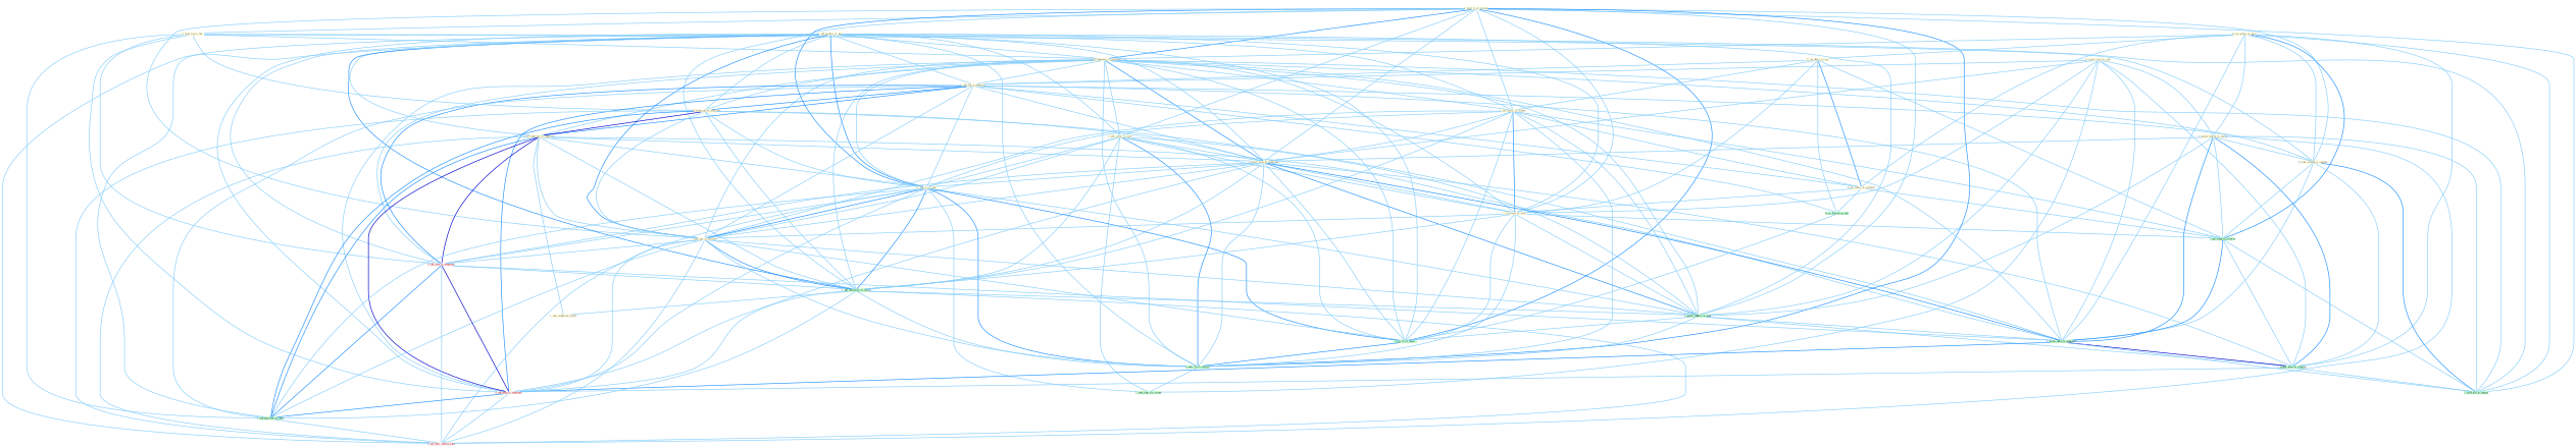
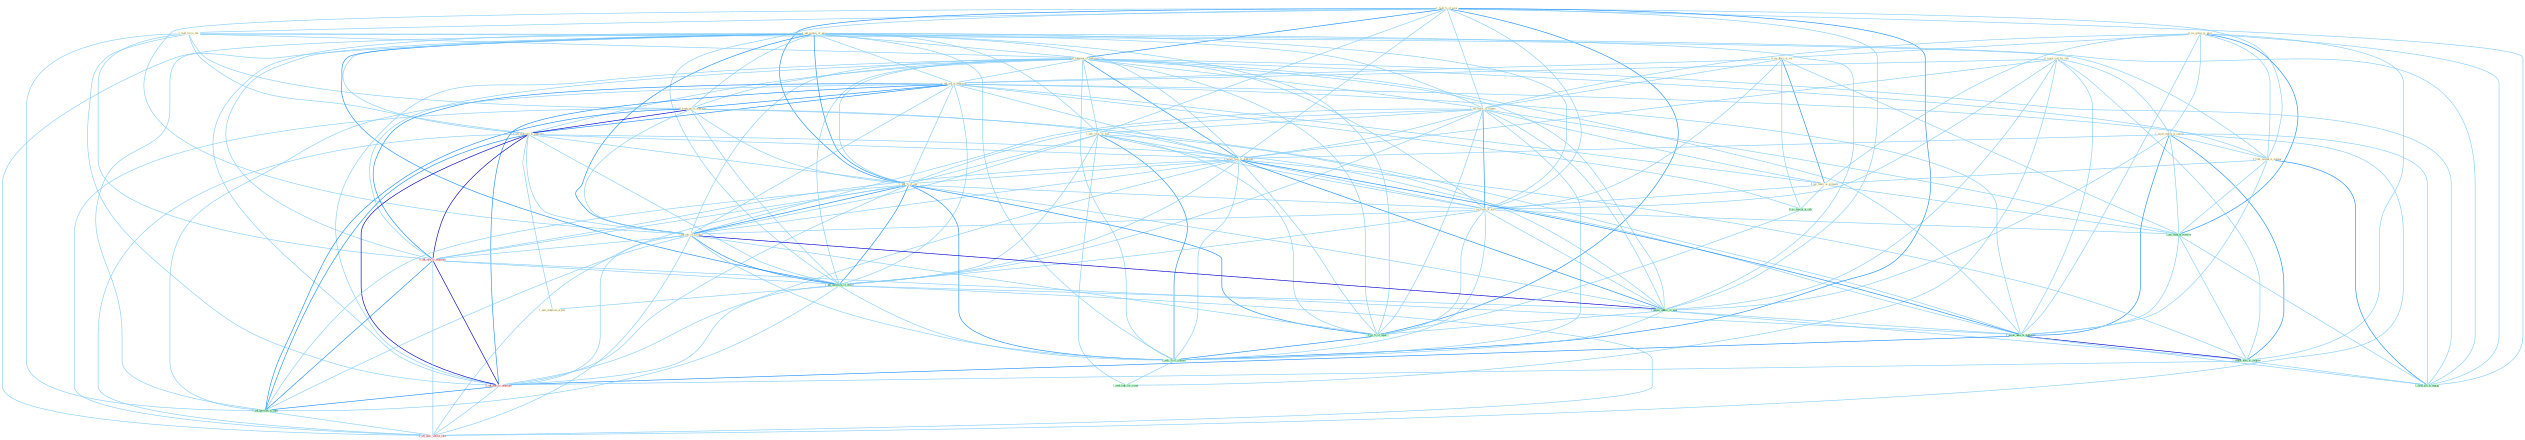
  graph {
    fontname="Liberation Serif"
    node [color="#ffffe0" fixedsize=true fontcolor="#8b7d6b" fontname="Liberation Serif" fontsize=4 shape=polygon style=filled]
    edge [color="#87cefa" fontname="Liberation Serif" w=1]
    "0_acquir_unit_for_cash " [height=.06 width=.5]
-   "1_hold_%_of_secur " [height=.06 width=.5 label="1_hold_%_of_product"]
+   "1_hold_%_of_secur " [height=.06 width=.5]
    "0_see_spring_in_glori " [height=.06 width=.5]
    "1_hold_kei_to_bid " [height=.06 width=.5]
    "1_sell_portion_of_issu " [height=.06 width=.5]
    "0_see_allianc_as_wai " [height=.06 width=.5]
    "1_hold_settlement_of_entitynam " [height=.06 width=.5]
    "1_sell_unit_as_entitynam " [height=.06 width=.5]
    "0_sell_headquart_to_entitynam " [height=.06 width=.5]
    "1_see_vision_of_system " [height=.06 width=.5]
    "0_see_return_as_compens " [height=.06 width=.5]
    "1_seek_repay_of_loan " [height=.06 width=.5]
    "0_sell_entitynam_to_entitynam " [height=.06 width=.5]
    "1_acquir_interest_in_market " [height=.06 width=.5]
    "0_hold_summit_in_summer " [height=.06 width=.5]
    "1_seen_entitynam_at_time " [height=.06 width=.5]
    "1_acquir_busi_of_entitynam " [height=.06 width=.5]
    "1_sell_%_of_unit " [height=.06 width=.5]
    "1_see_result_of_studi " [height=.06 width=.5]
    "1_sell_mix_of_product " [height=.06 width=.5]
    "0_sell_oper_to_entitynam " [color="#fff0f5" fontcolor="#b22222" height=.06 width=.5]
    "0_sell_stake_to_entitynam " [color="#fff0f5" fontcolor="#b22222" height=.06 width=.5]
    "0_sell_stock_without_hitch " [color="#fff0f5" fontcolor="#b22222" height=.06 width=.5]
    "1_acquir_million_of_asset " [color="#BDFCC9" fontcolor="#2f4f4f" height=.06 width=.5]
    "1_acquir_stake_in_entitynam " [color="#BDFCC9" fontcolor="#2f4f4f" height=.06 width=.5]
    "1_acquir_stake_in_compani " [color="#BDFCC9" fontcolor="#2f4f4f" height=.06 width=.5]
    "1_seek_help_for_owner " [color="#BDFCC9" fontcolor="#2f4f4f" height=.06 width=.5]
    "1_sell_othernum_of_model " [color="#BDFCC9" fontcolor="#2f4f4f" height=.06 width=.5]
    "1_us_%_of_capac " [color="#BDFCC9" fontcolor="#2f4f4f" height=.06 width=.5]
    "1_hold_job_in_manag " [color="#BDFCC9" fontcolor="#2f4f4f" height=.06 width=.5]
    "1_seek_%_of_concern " [color="#BDFCC9" fontcolor="#2f4f4f" height=.06 width=.5]
    "0_see_vaniti_in_everyon " [color="#BDFCC9" fontcolor="#2f4f4f" height=.06 width=.5]
    "1_sell_approach_to_client " [color="#BDFCC9" fontcolor="#2f4f4f" height=.06 width=.5]
    "0_us_deposit_as_cach " [color="#BDFCC9" fontcolor="#2f4f4f" height=.06 width=.5]
    subgraph sub_1 {
      "0_acquir_unit_for_cash "
      "1_hold_%_of_secur "
      "0_see_spring_in_glori "
      "1_hold_kei_to_bid "
      "1_sell_portion_of_issu "
      "0_see_allianc_as_wai "
      "1_hold_settlement_of_entitynam "
      "1_sell_unit_as_entitynam "
      "0_sell_headquart_to_entitynam "
      "1_see_vision_of_system "
      "0_see_return_as_compens "
      "1_seek_repay_of_loan "
      "0_sell_entitynam_to_entitynam "
      "1_acquir_interest_in_market "
      "0_hold_summit_in_summer "
      "1_seen_entitynam_at_time "
      "1_acquir_busi_of_entitynam "
      "1_sell_%_of_unit "
      "1_see_result_of_studi "
      "1_sell_mix_of_product "
    }
    subgraph sub_2 {
      "0_sell_oper_to_entitynam "
      "0_sell_stake_to_entitynam "
      "0_sell_stock_without_hitch "
    }
    "0_acquir_unit_for_cash " -- "1_sell_unit_as_entitynam "
    "0_acquir_unit_for_cash " -- "1_acquir_interest_in_market "
    "0_acquir_unit_for_cash " -- "1_acquir_busi_of_entitynam "
    "0_acquir_unit_for_cash " -- "1_see_result_of_studi "
    "0_acquir_unit_for_cash " -- "1_acquir_million_of_asset "
    "0_acquir_unit_for_cash " -- "1_acquir_stake_in_entitynam "
    "0_acquir_unit_for_cash " -- "1_acquir_stake_in_compani "
    "0_acquir_unit_for_cash " -- "1_seek_help_for_owner "
    "1_hold_%_of_secur " -- "1_hold_kei_to_bid "
    "1_hold_%_of_secur " -- "1_hold_settlement_of_entitynam " [color="#1e90ff" w=2]
    "1_hold_%_of_secur " -- "1_see_vision_of_system "
    "1_hold_%_of_secur " -- "1_seek_repay_of_loan "
    "1_hold_%_of_secur " -- "0_hold_summit_in_summer "
    "1_hold_%_of_secur " -- "1_acquir_busi_of_entitynam "
    "1_hold_%_of_secur " -- "1_sell_%_of_unit " [color="#1e90ff" w=2]
    "1_hold_%_of_secur " -- "1_see_result_of_studi "
    "1_hold_%_of_secur " -- "1_sell_mix_of_product "
    "1_hold_%_of_secur " -- "1_acquir_million_of_asset "
    "1_hold_%_of_secur " -- "1_sell_othernum_of_model "
    "1_hold_%_of_secur " -- "1_us_%_of_capac " [color="#1e90ff" w=2]
    "1_hold_%_of_secur " -- "1_hold_job_in_manag "
    "1_hold_%_of_secur " -- "1_seek_%_of_concern " [color="#1e90ff" w=2]
    "0_see_spring_in_glori " -- "0_see_allianc_as_wai "
-   "0_see_spring_in_glori " -- "1_hold_settlement_of_entitynam "
+   "0_see_spring_in_glori " -- "1_see_vision_of_system "
    "0_see_spring_in_glori " -- "0_see_return_as_compens "
    "0_see_spring_in_glori " -- "1_acquir_interest_in_market "
    "0_see_spring_in_glori " -- "0_hold_summit_in_summer "
    "0_see_spring_in_glori " -- "1_acquir_stake_in_entitynam "
    "0_see_spring_in_glori " -- "1_acquir_stake_in_compani "
    "0_see_spring_in_glori " -- "1_hold_job_in_manag "
    "0_see_spring_in_glori " -- "0_see_vaniti_in_everyon " [color="#1e90ff" w=2]
    "1_hold_kei_to_bid " -- "1_hold_settlement_of_entitynam "
    "1_hold_kei_to_bid " -- "0_sell_headquart_to_entitynam "
+   "1_hold_kei_to_bid " -- "0_sell_entitynam_to_entitynam "
    "1_hold_kei_to_bid " -- "0_hold_summit_in_summer "
    "1_hold_kei_to_bid " -- "0_sell_oper_to_entitynam "
    "1_hold_kei_to_bid " -- "0_sell_stake_to_entitynam "
    "1_hold_kei_to_bid " -- "1_hold_job_in_manag "
    "1_hold_kei_to_bid " -- "1_sell_approach_to_client "
    "1_sell_portion_of_issu " -- "1_hold_settlement_of_entitynam "
    "1_sell_portion_of_issu " -- "1_sell_unit_as_entitynam "
    "1_sell_portion_of_issu " -- "0_sell_headquart_to_entitynam "
    "1_sell_portion_of_issu " -- "1_see_vision_of_system "
    "1_sell_portion_of_issu " -- "1_seek_repay_of_loan "
    "1_sell_portion_of_issu " -- "0_sell_entitynam_to_entitynam "
    "1_sell_portion_of_issu " -- "1_acquir_busi_of_entitynam "
    "1_sell_portion_of_issu " -- "1_sell_%_of_unit " [color="#1e90ff" w=2]
    "1_sell_portion_of_issu " -- "1_see_result_of_studi "
    "1_sell_portion_of_issu " -- "1_sell_mix_of_product " [color="#1e90ff" w=2]
    "1_sell_portion_of_issu " -- "0_sell_oper_to_entitynam "
    "1_sell_portion_of_issu " -- "0_sell_stake_to_entitynam "
    "1_sell_portion_of_issu " -- "0_sell_stock_without_hitch "
    "1_sell_portion_of_issu " -- "1_acquir_million_of_asset "
    "1_sell_portion_of_issu " -- "1_sell_othernum_of_model " [color="#1e90ff" w=2]
    "1_sell_portion_of_issu " -- "1_us_%_of_capac "
    "1_sell_portion_of_issu " -- "1_seek_%_of_concern "
    "1_sell_portion_of_issu " -- "1_sell_approach_to_client "
    "0_see_allianc_as_wai " -- "1_sell_unit_as_entitynam "
    "0_see_allianc_as_wai " -- "1_see_vision_of_system "
    "0_see_allianc_as_wai " -- "0_see_return_as_compens " [color="#1e90ff" w=2]
    "0_see_allianc_as_wai " -- "1_see_result_of_studi "
    "0_see_allianc_as_wai " -- "0_see_vaniti_in_everyon "
    "0_see_allianc_as_wai " -- "0_us_deposit_as_cach "
    "1_hold_settlement_of_entitynam " -- "1_sell_unit_as_entitynam "
    "1_hold_settlement_of_entitynam " -- "0_sell_headquart_to_entitynam "
    "1_hold_settlement_of_entitynam " -- "1_see_vision_of_system "
    "1_hold_settlement_of_entitynam " -- "1_seek_repay_of_loan "
    "1_hold_settlement_of_entitynam " -- "0_sell_entitynam_to_entitynam "
    "1_hold_settlement_of_entitynam " -- "0_hold_summit_in_summer "
    "1_hold_settlement_of_entitynam " -- "1_acquir_busi_of_entitynam " [color="#1e90ff" w=2]
    "1_hold_settlement_of_entitynam " -- "1_sell_%_of_unit "
    "1_hold_settlement_of_entitynam " -- "1_see_result_of_studi "
    "1_hold_settlement_of_entitynam " -- "1_sell_mix_of_product "
    "1_hold_settlement_of_entitynam " -- "0_sell_oper_to_entitynam "
    "1_hold_settlement_of_entitynam " -- "0_sell_stake_to_entitynam "
    "1_hold_settlement_of_entitynam " -- "1_acquir_million_of_asset "
    "1_hold_settlement_of_entitynam " -- "1_acquir_stake_in_entitynam "
    "1_hold_settlement_of_entitynam " -- "1_sell_othernum_of_model "
    "1_hold_settlement_of_entitynam " -- "1_us_%_of_capac "
    "1_hold_settlement_of_entitynam " -- "1_hold_job_in_manag "
    "1_hold_settlement_of_entitynam " -- "1_seek_%_of_concern "
    "1_sell_unit_as_entitynam " -- "0_sell_headquart_to_entitynam " [color="#1e90ff" w=2]
    "1_sell_unit_as_entitynam " -- "0_see_return_as_compens "
    "1_sell_unit_as_entitynam " -- "0_sell_entitynam_to_entitynam " [color="#1e90ff" w=2]
    "1_sell_unit_as_entitynam " -- "1_acquir_busi_of_entitynam "
    "1_sell_unit_as_entitynam " -- "1_sell_%_of_unit "
    "1_sell_unit_as_entitynam " -- "1_sell_mix_of_product "
    "1_sell_unit_as_entitynam " -- "0_sell_oper_to_entitynam " [color="#1e90ff" w=2]
    "1_sell_unit_as_entitynam " -- "0_sell_stake_to_entitynam " [color="#1e90ff" w=2]
    "1_sell_unit_as_entitynam " -- "0_sell_stock_without_hitch "
    "1_sell_unit_as_entitynam " -- "1_acquir_stake_in_entitynam "
+   "1_sell_unit_as_entitynam " -- "1_sell_othernum_of_model "
    "1_sell_unit_as_entitynam " -- "1_sell_approach_to_client "
    "1_sell_unit_as_entitynam " -- "0_us_deposit_as_cach "
    "0_sell_headquart_to_entitynam " -- "0_sell_entitynam_to_entitynam " [color="#0000cd" w=3]
    "0_sell_headquart_to_entitynam " -- "1_acquir_busi_of_entitynam "
    "0_sell_headquart_to_entitynam " -- "1_sell_%_of_unit "
    "0_sell_headquart_to_entitynam " -- "1_sell_mix_of_product "
    "0_sell_headquart_to_entitynam " -- "0_sell_stock_without_hitch "
    "0_sell_headquart_to_entitynam " -- "1_acquir_stake_in_entitynam "
    "0_sell_headquart_to_entitynam " -- "1_sell_othernum_of_model "
    "0_sell_headquart_to_entitynam " -- "1_sell_approach_to_client " [color="#1e90ff" w=2]
    "1_see_vision_of_system " -- "0_see_return_as_compens "
+   "1_see_vision_of_system " -- "1_seek_repay_of_loan "
    "1_see_vision_of_system " -- "1_acquir_busi_of_entitynam "
    "1_see_vision_of_system " -- "1_sell_%_of_unit "
    "1_see_vision_of_system " -- "1_see_result_of_studi " [color="#1e90ff" w=2]
    "1_see_vision_of_system " -- "1_sell_mix_of_product "
    "1_see_vision_of_system " -- "1_acquir_million_of_asset "
    "1_see_vision_of_system " -- "1_sell_othernum_of_model "
    "1_see_vision_of_system " -- "1_us_%_of_capac "
    "1_see_vision_of_system " -- "1_seek_%_of_concern "
    "1_see_vision_of_system " -- "0_see_vaniti_in_everyon "
    "0_see_return_as_compens " -- "1_see_result_of_studi "
    "0_see_return_as_compens " -- "0_see_vaniti_in_everyon "
    "0_see_return_as_compens " -- "0_us_deposit_as_cach "
    "1_seek_repay_of_loan " -- "1_acquir_busi_of_entitynam "
    "1_seek_repay_of_loan " -- "1_sell_%_of_unit "
    "1_seek_repay_of_loan " -- "1_see_result_of_studi "
    "1_seek_repay_of_loan " -- "1_sell_mix_of_product "
    "1_seek_repay_of_loan " -- "1_acquir_million_of_asset "
    "1_seek_repay_of_loan " -- "1_seek_help_for_owner "
    "1_seek_repay_of_loan " -- "1_sell_othernum_of_model "
    "1_seek_repay_of_loan " -- "1_us_%_of_capac "
    "1_seek_repay_of_loan " -- "1_seek_%_of_concern " [color="#1e90ff" w=2]
    "0_sell_entitynam_to_entitynam " -- "1_seen_entitynam_at_time "
    "0_sell_entitynam_to_entitynam " -- "1_acquir_busi_of_entitynam "
    "0_sell_entitynam_to_entitynam " -- "1_sell_%_of_unit "
    "0_sell_entitynam_to_entitynam " -- "1_sell_mix_of_product "
    "0_sell_entitynam_to_entitynam " -- "0_sell_oper_to_entitynam " [color="#0000cd" w=3]
    "0_sell_entitynam_to_entitynam " -- "0_sell_stake_to_entitynam " [color="#0000cd" w=3]
    "0_sell_entitynam_to_entitynam " -- "0_sell_stock_without_hitch "
    "0_sell_entitynam_to_entitynam " -- "1_acquir_stake_in_entitynam "
    "0_sell_entitynam_to_entitynam " -- "1_sell_othernum_of_model "
    "0_sell_entitynam_to_entitynam " -- "1_sell_approach_to_client " [color="#1e90ff" w=2]
    "1_acquir_interest_in_market " -- "0_hold_summit_in_summer "
    "1_acquir_interest_in_market " -- "1_acquir_busi_of_entitynam "
    "1_acquir_interest_in_market " -- "1_acquir_million_of_asset "
    "1_acquir_interest_in_market " -- "1_acquir_stake_in_entitynam " [color="#1e90ff" w=2]
    "1_acquir_interest_in_market " -- "1_acquir_stake_in_compani " [color="#1e90ff" w=2]
    "1_acquir_interest_in_market " -- "1_hold_job_in_manag "
    "1_acquir_interest_in_market " -- "0_see_vaniti_in_everyon "
    "0_hold_summit_in_summer " -- "1_acquir_stake_in_entitynam "
-   "0_hold_summit_in_summer " -- "1_acquir_stake_in_compani "
+   "0_hold_summit_in_summer " -- "0_see_return_as_compens "
    "0_hold_summit_in_summer " -- "1_hold_job_in_manag " [color="#1e90ff" w=2]
    "0_hold_summit_in_summer " -- "0_see_vaniti_in_everyon "
    "1_acquir_busi_of_entitynam " -- "1_sell_%_of_unit "
    "1_acquir_busi_of_entitynam " -- "1_see_result_of_studi "
    "1_acquir_busi_of_entitynam " -- "1_sell_mix_of_product "
    "1_acquir_busi_of_entitynam " -- "0_sell_oper_to_entitynam "
    "1_acquir_busi_of_entitynam " -- "0_sell_stake_to_entitynam "
    "1_acquir_busi_of_entitynam " -- "1_acquir_million_of_asset " [color="#1e90ff" w=2]
    "1_acquir_busi_of_entitynam " -- "1_acquir_stake_in_entitynam " [color="#1e90ff" w=2]
    "1_acquir_busi_of_entitynam " -- "1_acquir_stake_in_compani "
    "1_acquir_busi_of_entitynam " -- "1_sell_othernum_of_model "
    "1_acquir_busi_of_entitynam " -- "1_us_%_of_capac "
    "1_acquir_busi_of_entitynam " -- "1_seek_%_of_concern "
-   "1_sell_%_of_unit " -- "1_seek_help_for_owner "
+   "1_sell_%_of_unit " -- "1_see_result_of_studi "
    "1_sell_%_of_unit " -- "1_sell_mix_of_product " [color="#1e90ff" w=2]
    "1_sell_%_of_unit " -- "0_sell_oper_to_entitynam "
    "1_sell_%_of_unit " -- "0_sell_stake_to_entitynam "
    "1_sell_%_of_unit " -- "0_sell_stock_without_hitch "
    "1_sell_%_of_unit " -- "1_acquir_million_of_asset "
    "1_sell_%_of_unit " -- "1_sell_othernum_of_model " [color="#1e90ff" w=2]
    "1_sell_%_of_unit " -- "1_us_%_of_capac " [color="#1e90ff" w=2]
    "1_sell_%_of_unit " -- "1_seek_%_of_concern " [color="#1e90ff" w=2]
    "1_sell_%_of_unit " -- "1_sell_approach_to_client "
    "1_see_result_of_studi " -- "1_sell_mix_of_product "
    "1_see_result_of_studi " -- "1_acquir_million_of_asset "
    "1_see_result_of_studi " -- "1_sell_othernum_of_model "
    "1_see_result_of_studi " -- "1_us_%_of_capac "
    "1_see_result_of_studi " -- "1_seek_%_of_concern "
    "1_see_result_of_studi " -- "0_see_vaniti_in_everyon "
    "1_sell_mix_of_product " -- "0_sell_oper_to_entitynam "
    "1_sell_mix_of_product " -- "0_sell_stake_to_entitynam "
    "1_sell_mix_of_product " -- "0_sell_stock_without_hitch "
-   "1_sell_mix_of_product " -- "1_acquir_million_of_asset "
+   "1_sell_mix_of_product " -- "1_acquir_million_of_asset " [color="#0000cd"]
    "1_sell_mix_of_product " -- "1_sell_othernum_of_model " [color="#1e90ff" w=2]
    "1_sell_mix_of_product " -- "1_us_%_of_capac "
    "1_sell_mix_of_product " -- "1_seek_%_of_concern "
    "1_sell_mix_of_product " -- "1_sell_approach_to_client "
    "0_sell_oper_to_entitynam " -- "0_sell_stake_to_entitynam " [color="#0000cd" w=3]
    "0_sell_oper_to_entitynam " -- "0_sell_stock_without_hitch "
    "0_sell_oper_to_entitynam " -- "1_acquir_stake_in_entitynam "
    "0_sell_oper_to_entitynam " -- "1_sell_othernum_of_model "
    "0_sell_oper_to_entitynam " -- "1_sell_approach_to_client " [color="#1e90ff" w=2]
    "0_sell_stake_to_entitynam " -- "0_sell_stock_without_hitch "
    "0_sell_stake_to_entitynam " -- "1_sell_approach_to_client " [color="#1e90ff" w=2]
    "1_acquir_million_of_asset " -- "1_acquir_stake_in_entitynam "
    "1_acquir_million_of_asset " -- "1_acquir_stake_in_compani "
    "1_acquir_million_of_asset " -- "1_us_%_of_capac "
    "1_acquir_million_of_asset " -- "1_seek_%_of_concern "
    "1_acquir_stake_in_entitynam " -- "0_sell_stake_to_entitynam " [color="#1e90ff" w=2]
    "1_acquir_stake_in_entitynam " -- "1_acquir_stake_in_compani " [color="#0000cd" w=3]
    "1_acquir_stake_in_entitynam " -- "1_hold_job_in_manag "
    "1_acquir_stake_in_compani " -- "0_sell_stake_to_entitynam "
    "1_acquir_stake_in_compani " -- "1_hold_job_in_manag "
    "1_sell_othernum_of_model " -- "1_seen_entitynam_at_time "
    "1_sell_othernum_of_model " -- "0_sell_stake_to_entitynam "
    "1_sell_othernum_of_model " -- "0_sell_stock_without_hitch "
    "1_sell_othernum_of_model " -- "1_acquir_million_of_asset "
    "1_sell_othernum_of_model " -- "1_seek_%_of_concern "
    "1_sell_othernum_of_model " -- "1_sell_approach_to_client "
    "1_us_%_of_capac " -- "1_seek_%_of_concern " [color="#1e90ff" w=2]
    "1_seek_%_of_concern " -- "1_seek_help_for_owner "
-   "0_see_vaniti_in_everyon " -- "1_acquir_stake_in_entitynam " [color="#1e90ff"]
+   "0_see_vaniti_in_everyon " -- "1_acquir_stake_in_entitynam "
    "0_see_vaniti_in_everyon " -- "1_acquir_stake_in_compani "
    "0_see_vaniti_in_everyon " -- "1_hold_job_in_manag "
    "1_sell_approach_to_client " -- "0_sell_stock_without_hitch "
    "0_us_deposit_as_cach " -- "1_us_%_of_capac "
  }
